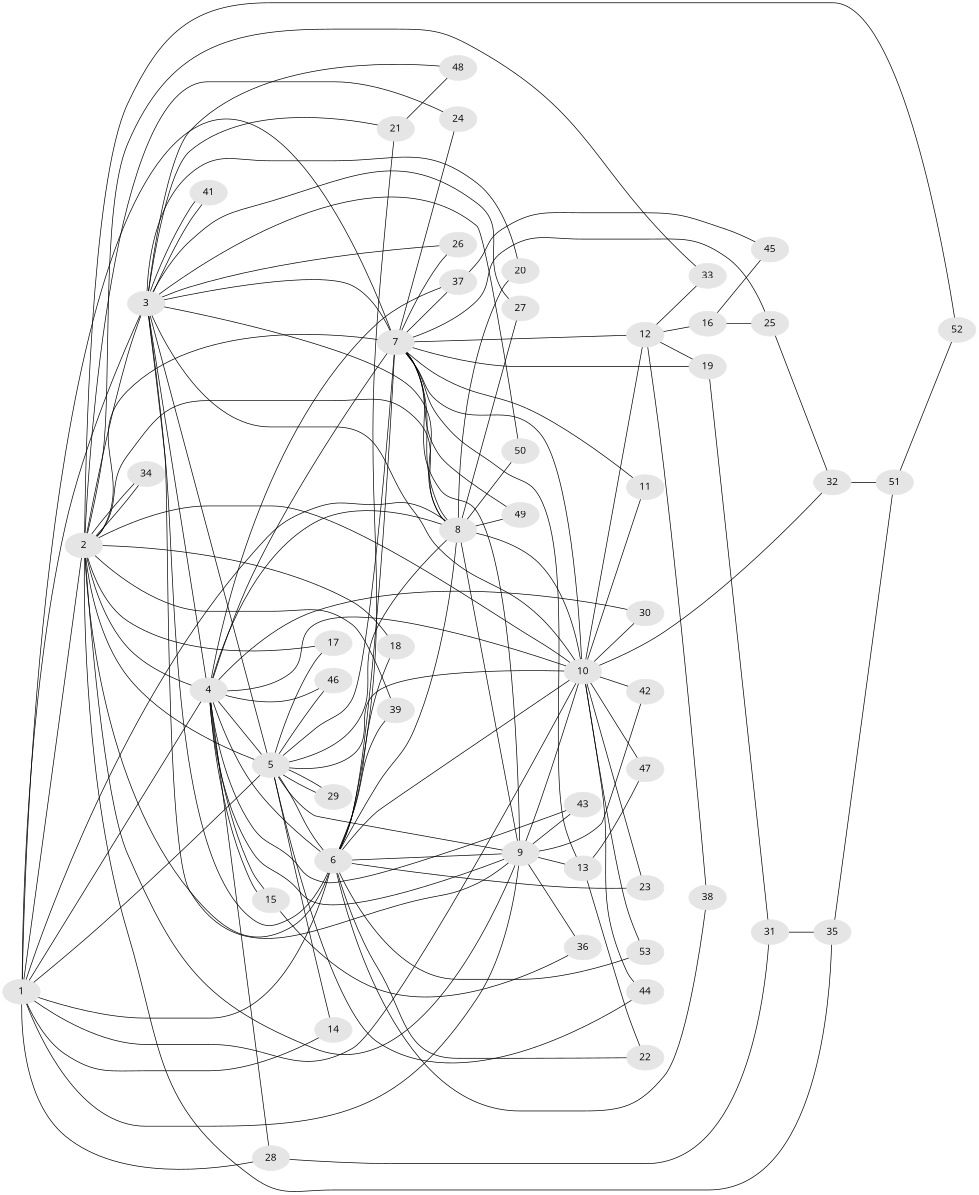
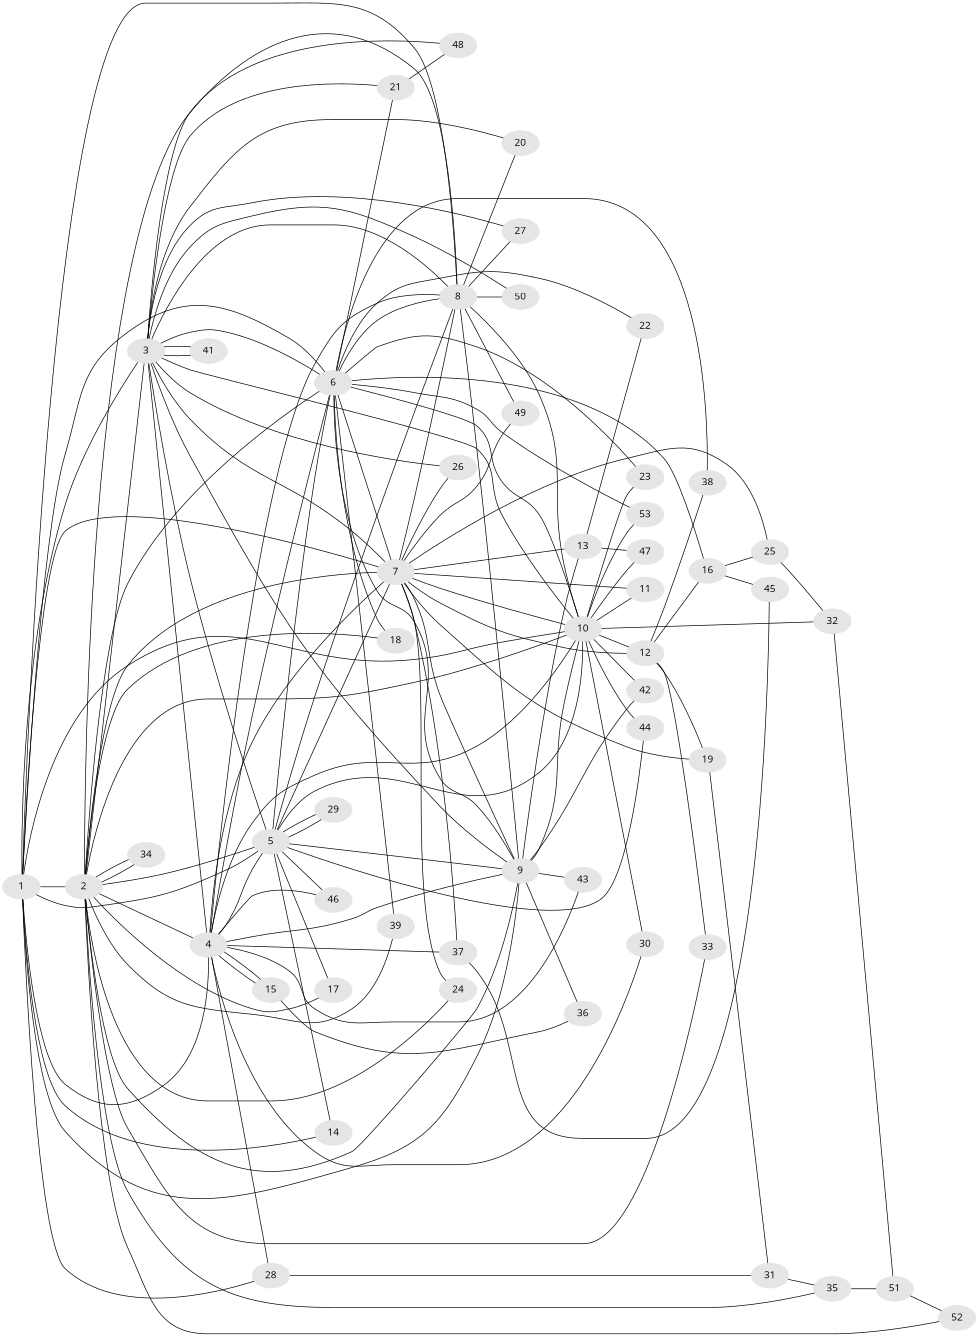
  graph {
    fontname="Open Sans"
    rankdir=LR
    node [color=gray90 fontname="Open Sans" style=filled]
    edge [fontname="Open Sans"]
    1
    2
    3
    4
    5
    6
    7
    8
    9
    10
    14
    28
    17
    18
    24
    33
    34
    35
    39
    52
    20
    21
    26
    27
    41
    48
    50
    15
    30
    37
    43
    46
    29
    44
    16
    22
    23
    38
    53
    11
    12
    13
    19
    25
    49
    36
    42
    32
    47
    31
    51
    45
    1 -- 2
    1 -- 3
    1 -- 4
    1 -- 5
    1 -- 6
    1 -- 7
    1 -- 8
    1 -- 9
    1 -- 10
    1 -- 14
    1 -- 28
    2 -- 3
    2 -- 4
    2 -- 5
    2 -- 6
    2 -- 7
    2 -- 8
    2 -- 9
    2 -- 10
    2 -- 17
    2 -- 18
    2 -- 24
    2 -- 33
    2 -- 34
    2 -- 34
    2 -- 35
    2 -- 39
    2 -- 52
    3 -- 4
    3 -- 5
    3 -- 6
    3 -- 7
    3 -- 8
    3 -- 9
    3 -- 10
    3 -- 20
    3 -- 21
    3 -- 26
    3 -- 27
    3 -- 41
    3 -- 41
    3 -- 48
    3 -- 50
    4 -- 5
    4 -- 6
    4 -- 7
    4 -- 8
    4 -- 9
    4 -- 10
    4 -- 28
    4 -- 15
    4 -- 15
    4 -- 30
    4 -- 37
    4 -- 43
    4 -- 46
    5 -- 6
    5 -- 7
    5 -- 8
    5 -- 9
    5 -- 10
    5 -- 14
    5 -- 17
    5 -- 46
    5 -- 29
    5 -- 29
    5 -- 44
    6 -- 7
    6 -- 8
    6 -- 9
    6 -- 10
    6 -- 18
    6 -- 39
    6 -- 21
+   6 -- 16
    6 -- 22
    6 -- 23
    6 -- 38
    6 -- 53
    7 -- 8
    7 -- 9
    7 -- 10
    7 -- 24
    7 -- 26
    7 -- 37
    7 -- 11
    7 -- 12
    7 -- 13
    7 -- 19
    7 -- 25
    7 -- 49
    8 -- 9
    8 -- 10
    8 -- 20
    8 -- 27
    8 -- 50
    8 -- 49
    9 -- 10
    9 -- 43
    9 -- 13
    9 -- 36
    9 -- 42
    10 -- 30
    10 -- 44
    10 -- 23
    10 -- 53
    10 -- 11
    10 -- 12
    10 -- 42
    10 -- 32
    10 -- 47
    28 -- 31
    35 -- 51
    21 -- 48
    15 -- 36
    37 -- 45
    16 -- 25
    16 -- 45
    12 -- 33
    12 -- 16
    12 -- 38
    12 -- 19
    13 -- 22
    13 -- 47
    19 -- 31
    25 -- 32
    32 -- 51
    31 -- 35
    51 -- 52
  }
